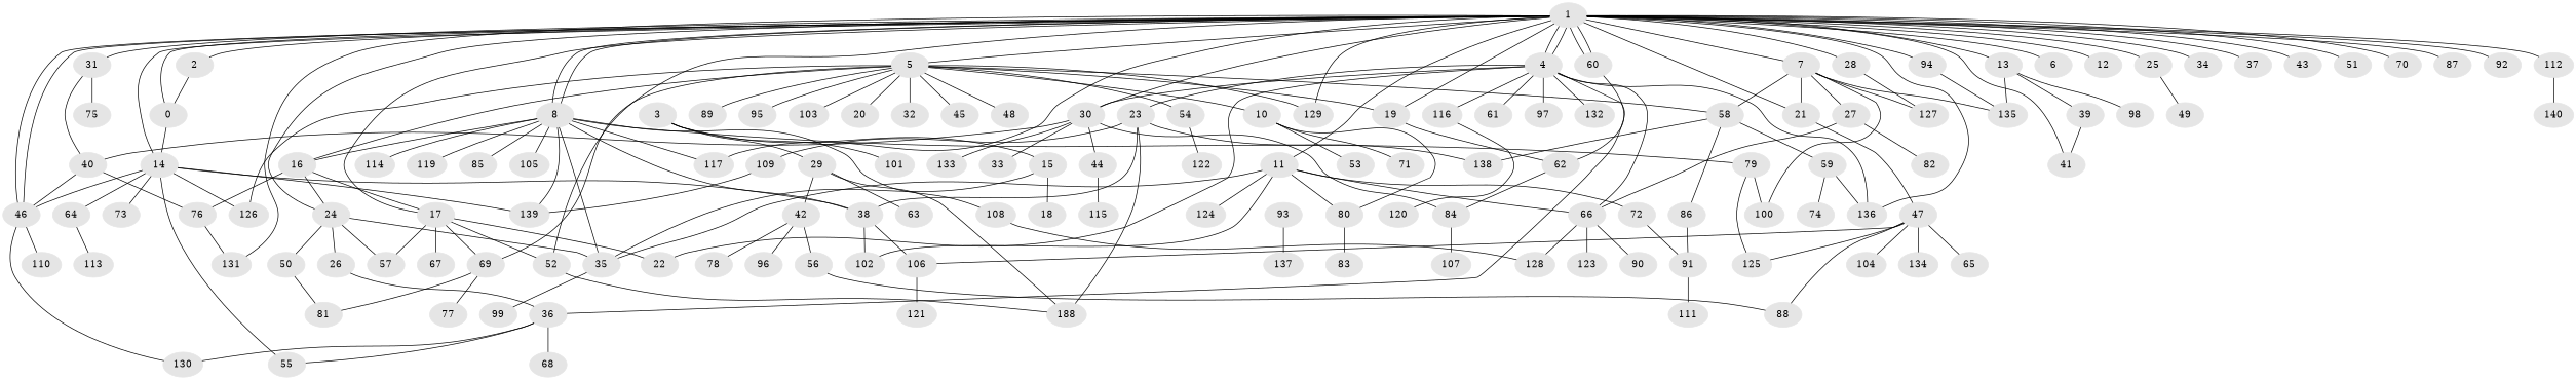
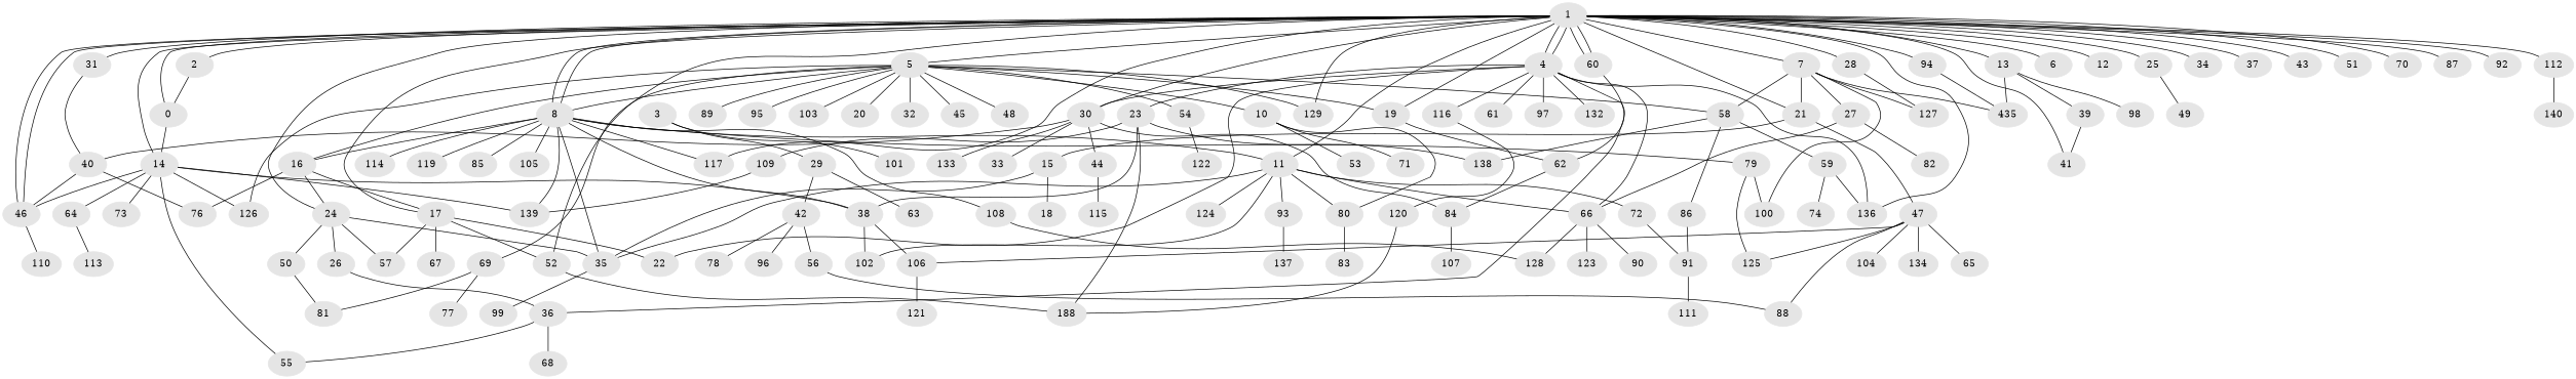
  graph {
    node [color=gray90 style=filled]
    1
    2
    4
    5
    6
    7
    8
    n8 [label=0]
    11
    12
    13
    14
    17
    19
    21
    24
    25
    28
    30
    31
    34
    37
    41
    43
    46
    51
    52
    60
    70
    87
    92
    94
    112
    117
    129
-   131
    136
    3
    15
    29
    101
    22
    23
    36
    61
    66
    97
    116
    132
    10
    16
    20
    32
    45
    48
    54
    58
    69
    89
    95
    103
    126
    27
    100
    127
-   135
+   135 [label=435]
    35
    38
    79
    85
    105
    108
    114
    119
    139
    80
    72
    93
    102
    124
    39
    98
    55
    64
    73
    57
    67
    62
    47
    26
    50
    49
    33
    40
    44
    84
    133
-   75
-   130
    110
    n101 [label=188]
    140
    18
    42
    63
    109
    138
    68
    90
    123
    128
    120
    53
    71
    76
    122
    59
    86
    81
    77
    82
    99
    106
    125
    83
    91
    137
    113
    65
    88
    104
    134
    56
    78
    96
    115
    107
    121
    74
    111
    1 -- 2
    1 -- 4
    1 -- 4
    1 -- 5
    1 -- 6
    1 -- 7
    1 -- 8
    1 -- 8
    1 -- n8
    1 -- 11
    1 -- 12
    1 -- 13
    1 -- 14
    1 -- 17
    1 -- 19
    1 -- 21
    1 -- 24
    1 -- 25
    1 -- 28
    1 -- 30
    1 -- 31
    1 -- 34
    1 -- 37
    1 -- 41
    1 -- 43
    1 -- 46
    1 -- 46
    1 -- 51
    1 -- 52
    1 -- 60
    1 -- 60
    1 -- 70
    1 -- 87
    1 -- 92
    1 -- 94
    1 -- 112
    1 -- 117
    1 -- 129
-   1 -- 131
    1 -- 136
    2 -- n8
    4 -- 30
    4 -- 136
    4 -- 22
    4 -- 23
    4 -- 36
    4 -- 61
    4 -- 66
    4 -- 97
    4 -- 116
    4 -- 132
+   5 -- 8
    5 -- 19
    5 -- 129
    5 -- 10
    5 -- 16
    5 -- 20
    5 -- 32
    5 -- 45
    5 -- 48
    5 -- 54
    5 -- 58
    5 -- 69
    5 -- 89
    5 -- 95
    5 -- 103
    5 -- 126
    7 -- 21
    7 -- 58
    7 -- 27
    7 -- 100
    7 -- 127
    7 -- 135
+   8 -- 11
    8 -- 117
    8 -- 16
    8 -- 35
    8 -- 38
    8 -- 79
    8 -- 85
    8 -- 105
    8 -- 108
    8 -- 114
    8 -- 119
    8 -- 139
    n8 -- 14
    11 -- 66
    11 -- 35
    11 -- 80
    11 -- 72
+   11 -- 93
    11 -- 102
    11 -- 124
    13 -- 135
    13 -- 39
    13 -- 98
    14 -- 46
    14 -- 126
    14 -- 38
    14 -- 139
    14 -- 55
    14 -- 64
    14 -- 73
    17 -- 52
    17 -- 22
-   17 -- 69
    17 -- 57
    17 -- 67
    19 -- 62
    21 -- 47
    24 -- 35
    24 -- 57
    24 -- 26
    24 -- 50
    25 -- 49
    28 -- 127
    30 -- 33
    30 -- 40
    30 -- 44
    30 -- 84
    30 -- 133
    31 -- 40
-   31 -- 75
-   46 -- 130
    46 -- 110
    52 -- n101
    60 -- 62
    94 -- 135
    112 -- 140
-   3 -- 15
+   21 -- 15
    3 -- 29
    3 -- 101
    15 -- 35
    15 -- 18
-   29 -- n101
+   120 -- n101
    29 -- 42
    29 -- 63
    23 -- 38
    23 -- n101
    23 -- 109
    23 -- 138
    36 -- 55
-   36 -- 130
    36 -- 68
    66 -- 90
    66 -- 123
    66 -- 128
    116 -- 120
    10 -- 80
    10 -- 53
    10 -- 71
    16 -- 17
    16 -- 24
    16 -- 76
    54 -- 122
    58 -- 138
    58 -- 59
    58 -- 86
    69 -- 81
    69 -- 77
    27 -- 66
    27 -- 82
    35 -- 99
    38 -- 102
    38 -- 106
    79 -- 100
    79 -- 125
    108 -- 128
    80 -- 83
    72 -- 91
    93 -- 137
    39 -- 41
    64 -- 113
    62 -- 84
    47 -- 106
    47 -- 125
    47 -- 65
    47 -- 88
    47 -- 104
    47 -- 134
    26 -- 36
    50 -- 81
    40 -- 46
    40 -- 76
    44 -- 115
    84 -- 107
    42 -- 56
    42 -- 78
    42 -- 96
    109 -- 139
-   76 -- 131
    59 -- 136
    59 -- 74
    86 -- 91
    106 -- 121
    91 -- 111
    56 -- 88
  }
